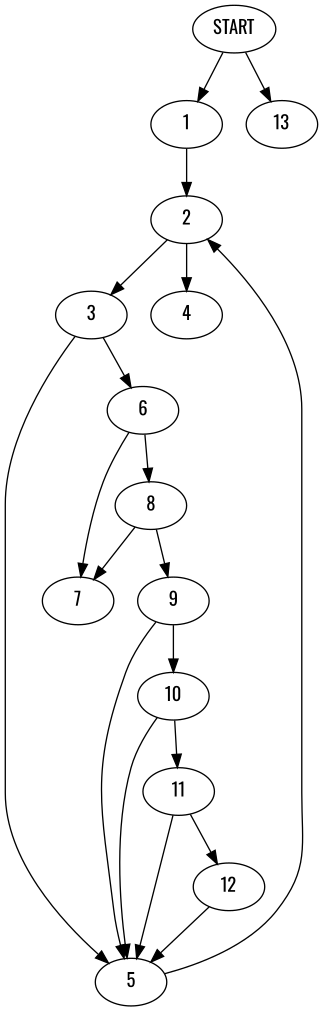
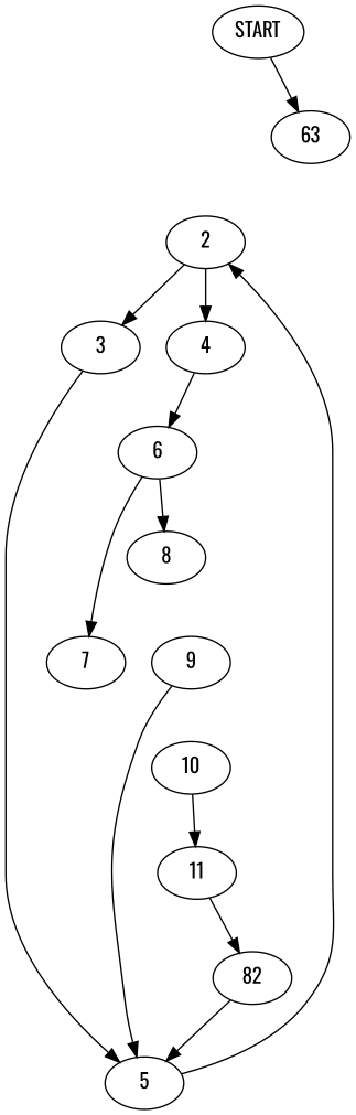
  digraph {
    fontname=Oswald
    node [fontname=Oswald]
    edge [fontname=Oswald]
    n1 [label=START]
-   1
-   13
+   13 [label=63]
    2
    3
    4
    5
    6
    7
    8
    9
    10
    11
-   12
-   n1 -> 1
+   12 [label=82]
    n1 -> 13
-   1 -> 2
    2 -> 3
    2 -> 4
    3 -> 5
-   3 -> 6
+   4 -> 6
    5 -> 2
    6 -> 7
    6 -> 8
-   8 -> 7
-   8 -> 9
    9 -> 5
-   9 -> 10
-   10 -> 5
    10 -> 11
-   11 -> 5
    11 -> 12
    12 -> 5
  }
